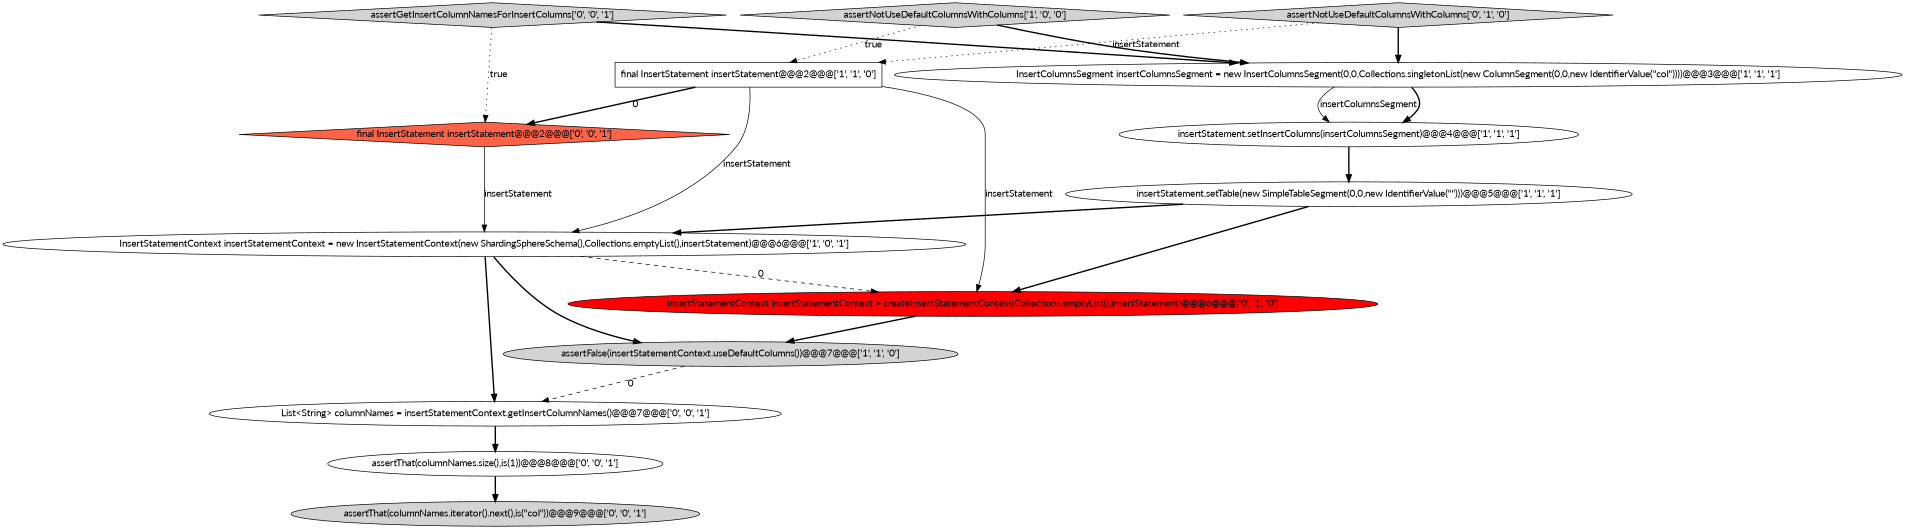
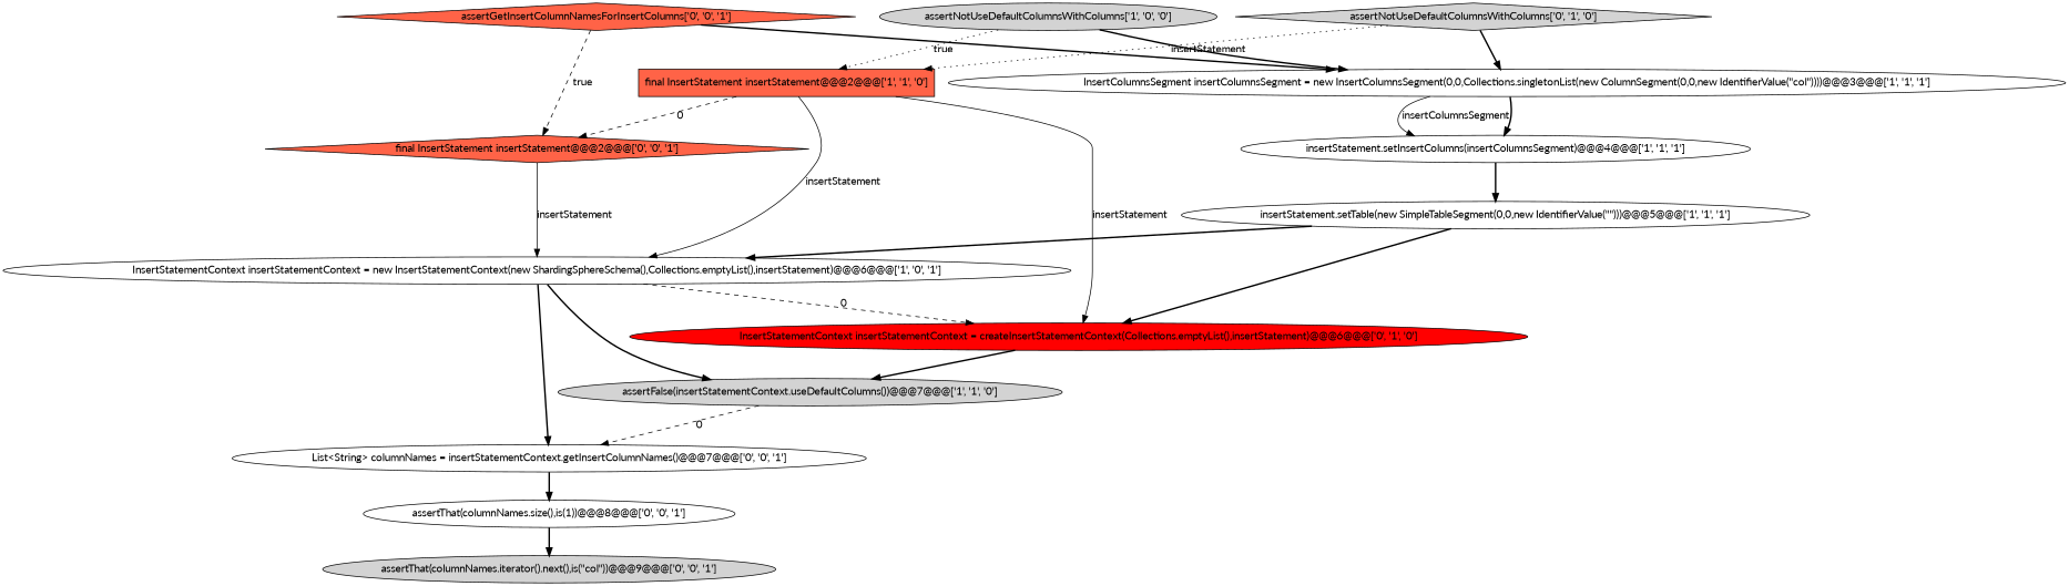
  digraph {
    fontname=Lato
    node [fillcolor=white fontname=Lato shape=ellipse style=filled]
    edge [fontname=Lato style=bold]
    n1 [label="insertStatement.setInsertColumns(insertColumnsSegment)@@@4@@@['1', '1', '1']"]
    n2 [label="insertStatement.setTable(new SimpleTableSegment(0,0,new IdentifierValue(\"\")))@@@5@@@['1', '1', '1']"]
    n3 [fillcolor=red label="InsertStatementContext insertStatementContext = createInsertStatementContext(Collections.emptyList(),insertStatement)@@@6@@@['0', '1', '0']"]
    n4 [label="InsertStatementContext insertStatementContext = new InsertStatementContext(new ShardingSphereSchema(),Collections.emptyList(),insertStatement)@@@6@@@['1', '0', '1']"]
-   n5 [fillcolor=lightgray label="assertGetInsertColumnNamesForInsertColumns['0', '0', '1']" shape=diamond]
+   n5 [fillcolor=tomato label="assertGetInsertColumnNamesForInsertColumns['0', '0', '1']" shape=diamond]
    n6 [fillcolor=tomato label="final InsertStatement insertStatement@@@2@@@['0', '0', '1']" shape=diamond]
    n7 [label="InsertColumnsSegment insertColumnsSegment = new InsertColumnsSegment(0,0,Collections.singletonList(new ColumnSegment(0,0,new IdentifierValue(\"col\"))))@@@3@@@['1', '1', '1']"]
    n8 [fillcolor=lightgray label="assertFalse(insertStatementContext.useDefaultColumns())@@@7@@@['1', '1', '0']"]
    n9 [label="List<String> columnNames = insertStatementContext.getInsertColumnNames()@@@7@@@['0', '0', '1']"]
    n10 [fillcolor=lightgray label="assertNotUseDefaultColumnsWithColumns['0', '1', '0']" shape=diamond]
-   n11 [label="final InsertStatement insertStatement@@@2@@@['1', '1', '0']" shape=box]
+   n11 [fillcolor=tomato label="final InsertStatement insertStatement@@@2@@@['1', '1', '0']" shape=box]
    n12 [label="assertThat(columnNames.size(),is(1))@@@8@@@['0', '0', '1']"]
    n13 [fillcolor=lightgray label="assertThat(columnNames.iterator().next(),is(\"col\"))@@@9@@@['0', '0', '1']"]
-   n14 [fillcolor=lightgray label="assertNotUseDefaultColumnsWithColumns['1', '0', '0']" shape=diamond]
+   n14 [fillcolor=lightgray label="assertNotUseDefaultColumnsWithColumns['1', '0', '0']"]
    n1 -> n2
    n2 -> n3
    n2 -> n4
    n3 -> n8
    n4 -> n3 [label=0 style=dashed]
    n4 -> n8
    n4 -> n9
-   n5 -> n6 [label=true style=dotted]
+   n5 -> n6 [label=true style=dashed]
    n5 -> n7
    n6 -> n4 [label=insertStatement style=solid]
    n7 -> n1 [label=insertColumnsSegment style=solid]
    n7 -> n1
    n8 -> n9 [label=0 style=dashed]
    n9 -> n12
    n10 -> n7
    n10 -> n11 [label=insertStatement style=dotted]
    n11 -> n3 [label=insertStatement style=solid]
    n11 -> n4 [label=insertStatement style=solid]
-   n11 -> n6 [label=0]
+   n11 -> n6 [label=0 style=dashed]
    n12 -> n13
    n14 -> n7
    n14 -> n11 [label=true style=dotted]
  }
